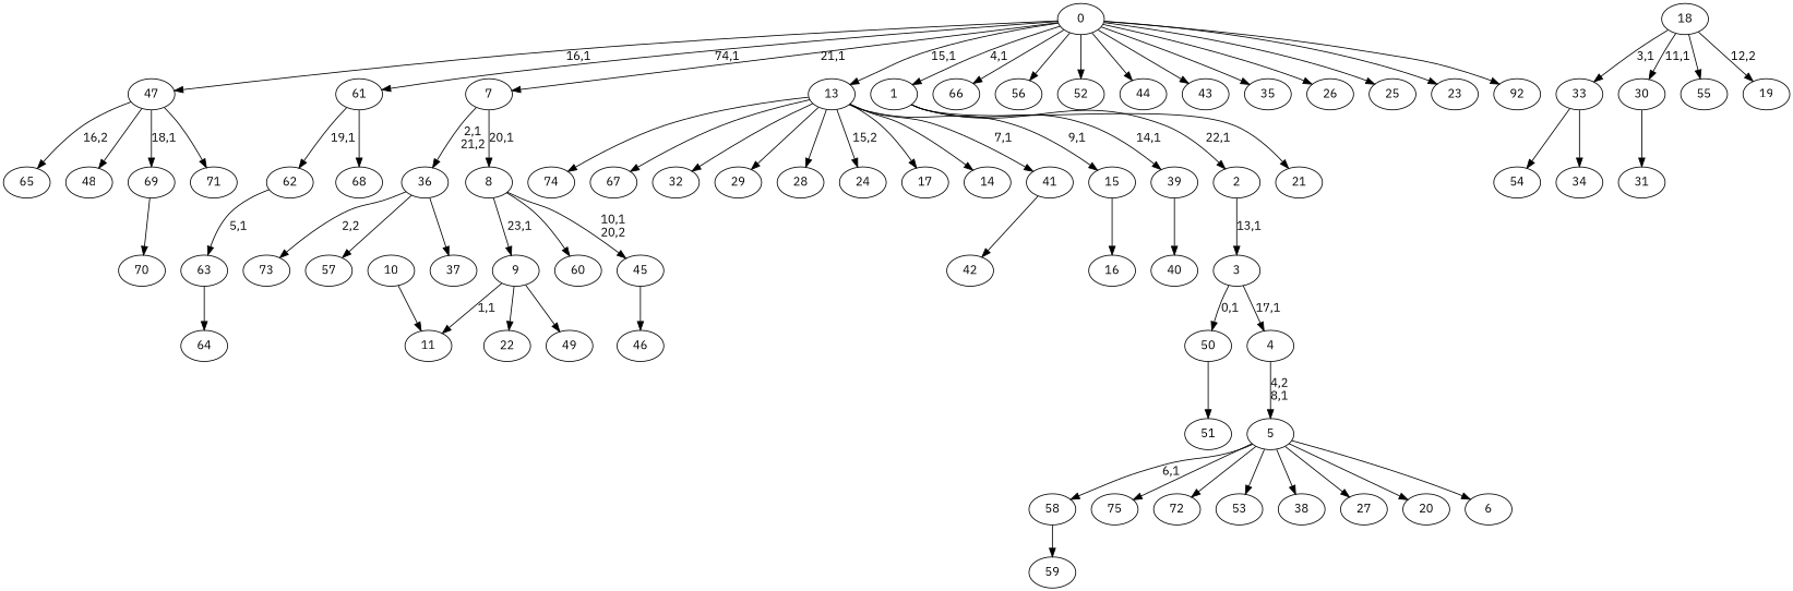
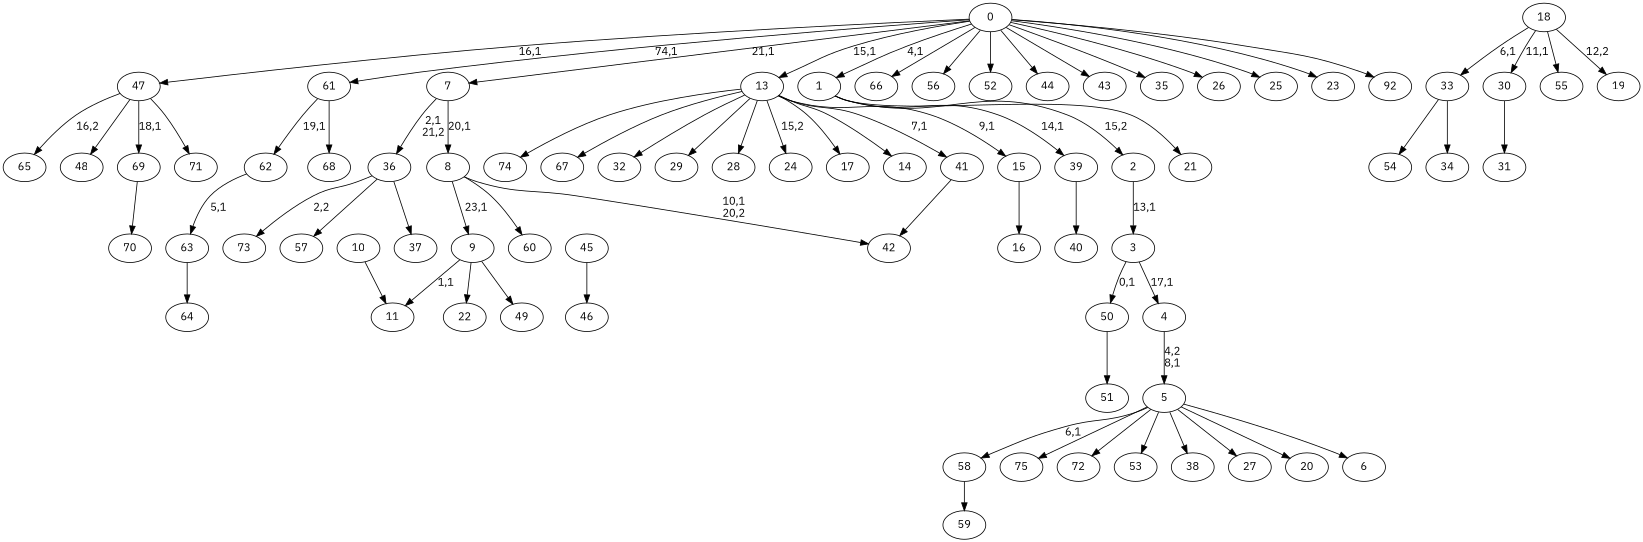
  digraph {
    fontname="IBM Plex Sans"
    node [fontname="IBM Plex Sans"]
    edge [fontname="IBM Plex Sans"]
    69
    70
    63
    64
    62
    61
    68
    58
    59
    50
    51
    47
    71
    65
    48
    45
    46
    41
    42
    39
    40
    36
    73
    57
    37
    33
    54
    34
    30
    31
    18
    55
    19
    15
    16
    13
    74
    67
    32
    29
    28
    24
    17
    14
    10
    11
    9
    49
    22
    8
    60
    7
    5
    75
    72
    53
    38
    27
    20
    6
    4
    3
    2
    1
    21
    0
    66
    56
    52
    44
    43
    35
    26
    25
    23
    n76 [label=92]
    69 -> 70
    63 -> 64
    62 -> 63 [label="5,1"]
    61 -> 62 [label="19,1"]
    61 -> 68
    58 -> 59
    50 -> 51
    47 -> 69 [label="18,1"]
    47 -> 71
    47 -> 65 [label="16,2"]
    47 -> 48
    45 -> 46
    41 -> 42
    39 -> 40
    36 -> 73 [label="2,2"]
    36 -> 57
    36 -> 37
    33 -> 54
    33 -> 34
    30 -> 31
-   18 -> 33 [label="3,1"]
+   18 -> 33 [label="6,1"]
    18 -> 30 [label="11,1"]
    18 -> 55
    18 -> 19 [label="12,2"]
    15 -> 16
    13 -> 41 [label="7,1"]
    13 -> 15 [label="9,1"]
    13 -> 74
    13 -> 67
    13 -> 32
    13 -> 29
    13 -> 28
    13 -> 24 [label="15,2"]
    13 -> 17
    13 -> 14
    10 -> 11
    9 -> 11 [label="1,1"]
    9 -> 49
    9 -> 22
-   8 -> 45 [label="10,1\n20,2"]
+   8 -> 42 [label="10,1\n20,2"]
    8 -> 9 [label="23,1"]
    8 -> 60
    7 -> 36 [label="2,1\n21,2"]
    7 -> 8 [label="20,1"]
    5 -> 58 [label="6,1"]
    5 -> 75
    5 -> 72
    5 -> 53
    5 -> 38
    5 -> 27
    5 -> 20
    5 -> 6
    4 -> 5 [label="4,2\n8,1"]
    3 -> 50 [label="0,1"]
    3 -> 4 [label="17,1"]
    2 -> 3 [label="13,1"]
    1 -> 39 [label="14,1"]
-   1 -> 2 [label="22,1"]
+   1 -> 2 [label="15,2"]
    1 -> 21
    0 -> 61 [label="74,1"]
    0 -> 47 [label="16,1"]
    0 -> 13 [label="15,1"]
    0 -> 7 [label="21,1"]
    0 -> 1 [label="4,1"]
    0 -> 66
    0 -> 56
    0 -> 52
    0 -> 44
    0 -> 43
    0 -> 35
    0 -> 26
    0 -> 25
    0 -> 23
    0 -> n76
  }
